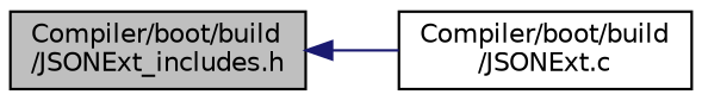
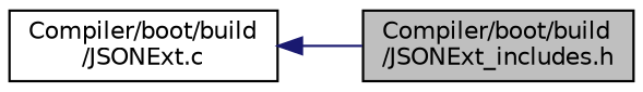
  digraph {
    rankdir=LR
    node [color=black fontname=Helvetica fontsize=10 shape=record style=filled]
    n1 [fillcolor=grey75 fontcolor=black height=0.2 label="Compiler/boot/build\l/JSONExt_includes.h" width=0.4]
    n2 [fillcolor=white height=0.2 label="Compiler/boot/build\l/JSONExt.c" width=0.4]
-   n1 -> n2 [color=midnightblue dir=back fontname=Helvetica fontsize=10 labelfontname=Helvetica labelfontsize=10 style=solid]
+   n2 -> n1 [color=midnightblue dir=back fontname=Helvetica fontsize=10 labelfontname=Helvetica labelfontsize=10 style=solid]
  }
